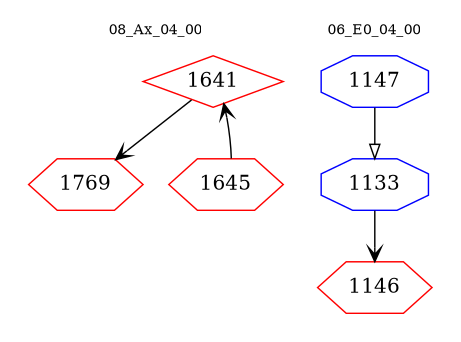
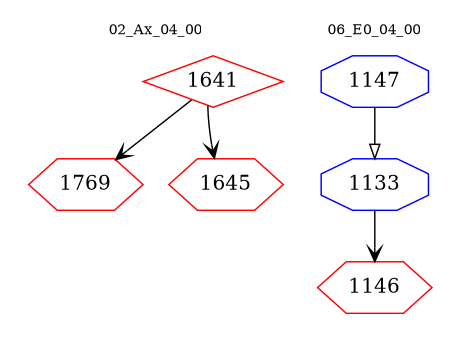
  digraph {
    node [color=red shape=hexagon]
    edge [arrowhead=vee color=black]
    n1 [label=1641 shape=diamond]
    n2 [label=1769]
    n3 [label=1645]
    n4 [color=blue label=1133 shape=octagon]
    n5 [color=blue label=1147 shape=octagon]
    n6 [label=1146]
    subgraph cluster_1 {
      color=white
      fontsize=10
-     label="08_Ax_04_00"
+     label="02_Ax_04_00"
      n1
      n2
      n3
    }
    subgraph cluster_2 {
      color=white
      fontsize=10
      label="06_E0_04_00"
      n4
      n5
      n6
    }
    n1 -> n2
-   n3 -> n1
+   n1 -> n3
    n4 -> n6
    n5 -> n4 [arrowhead=onormal]
  }
